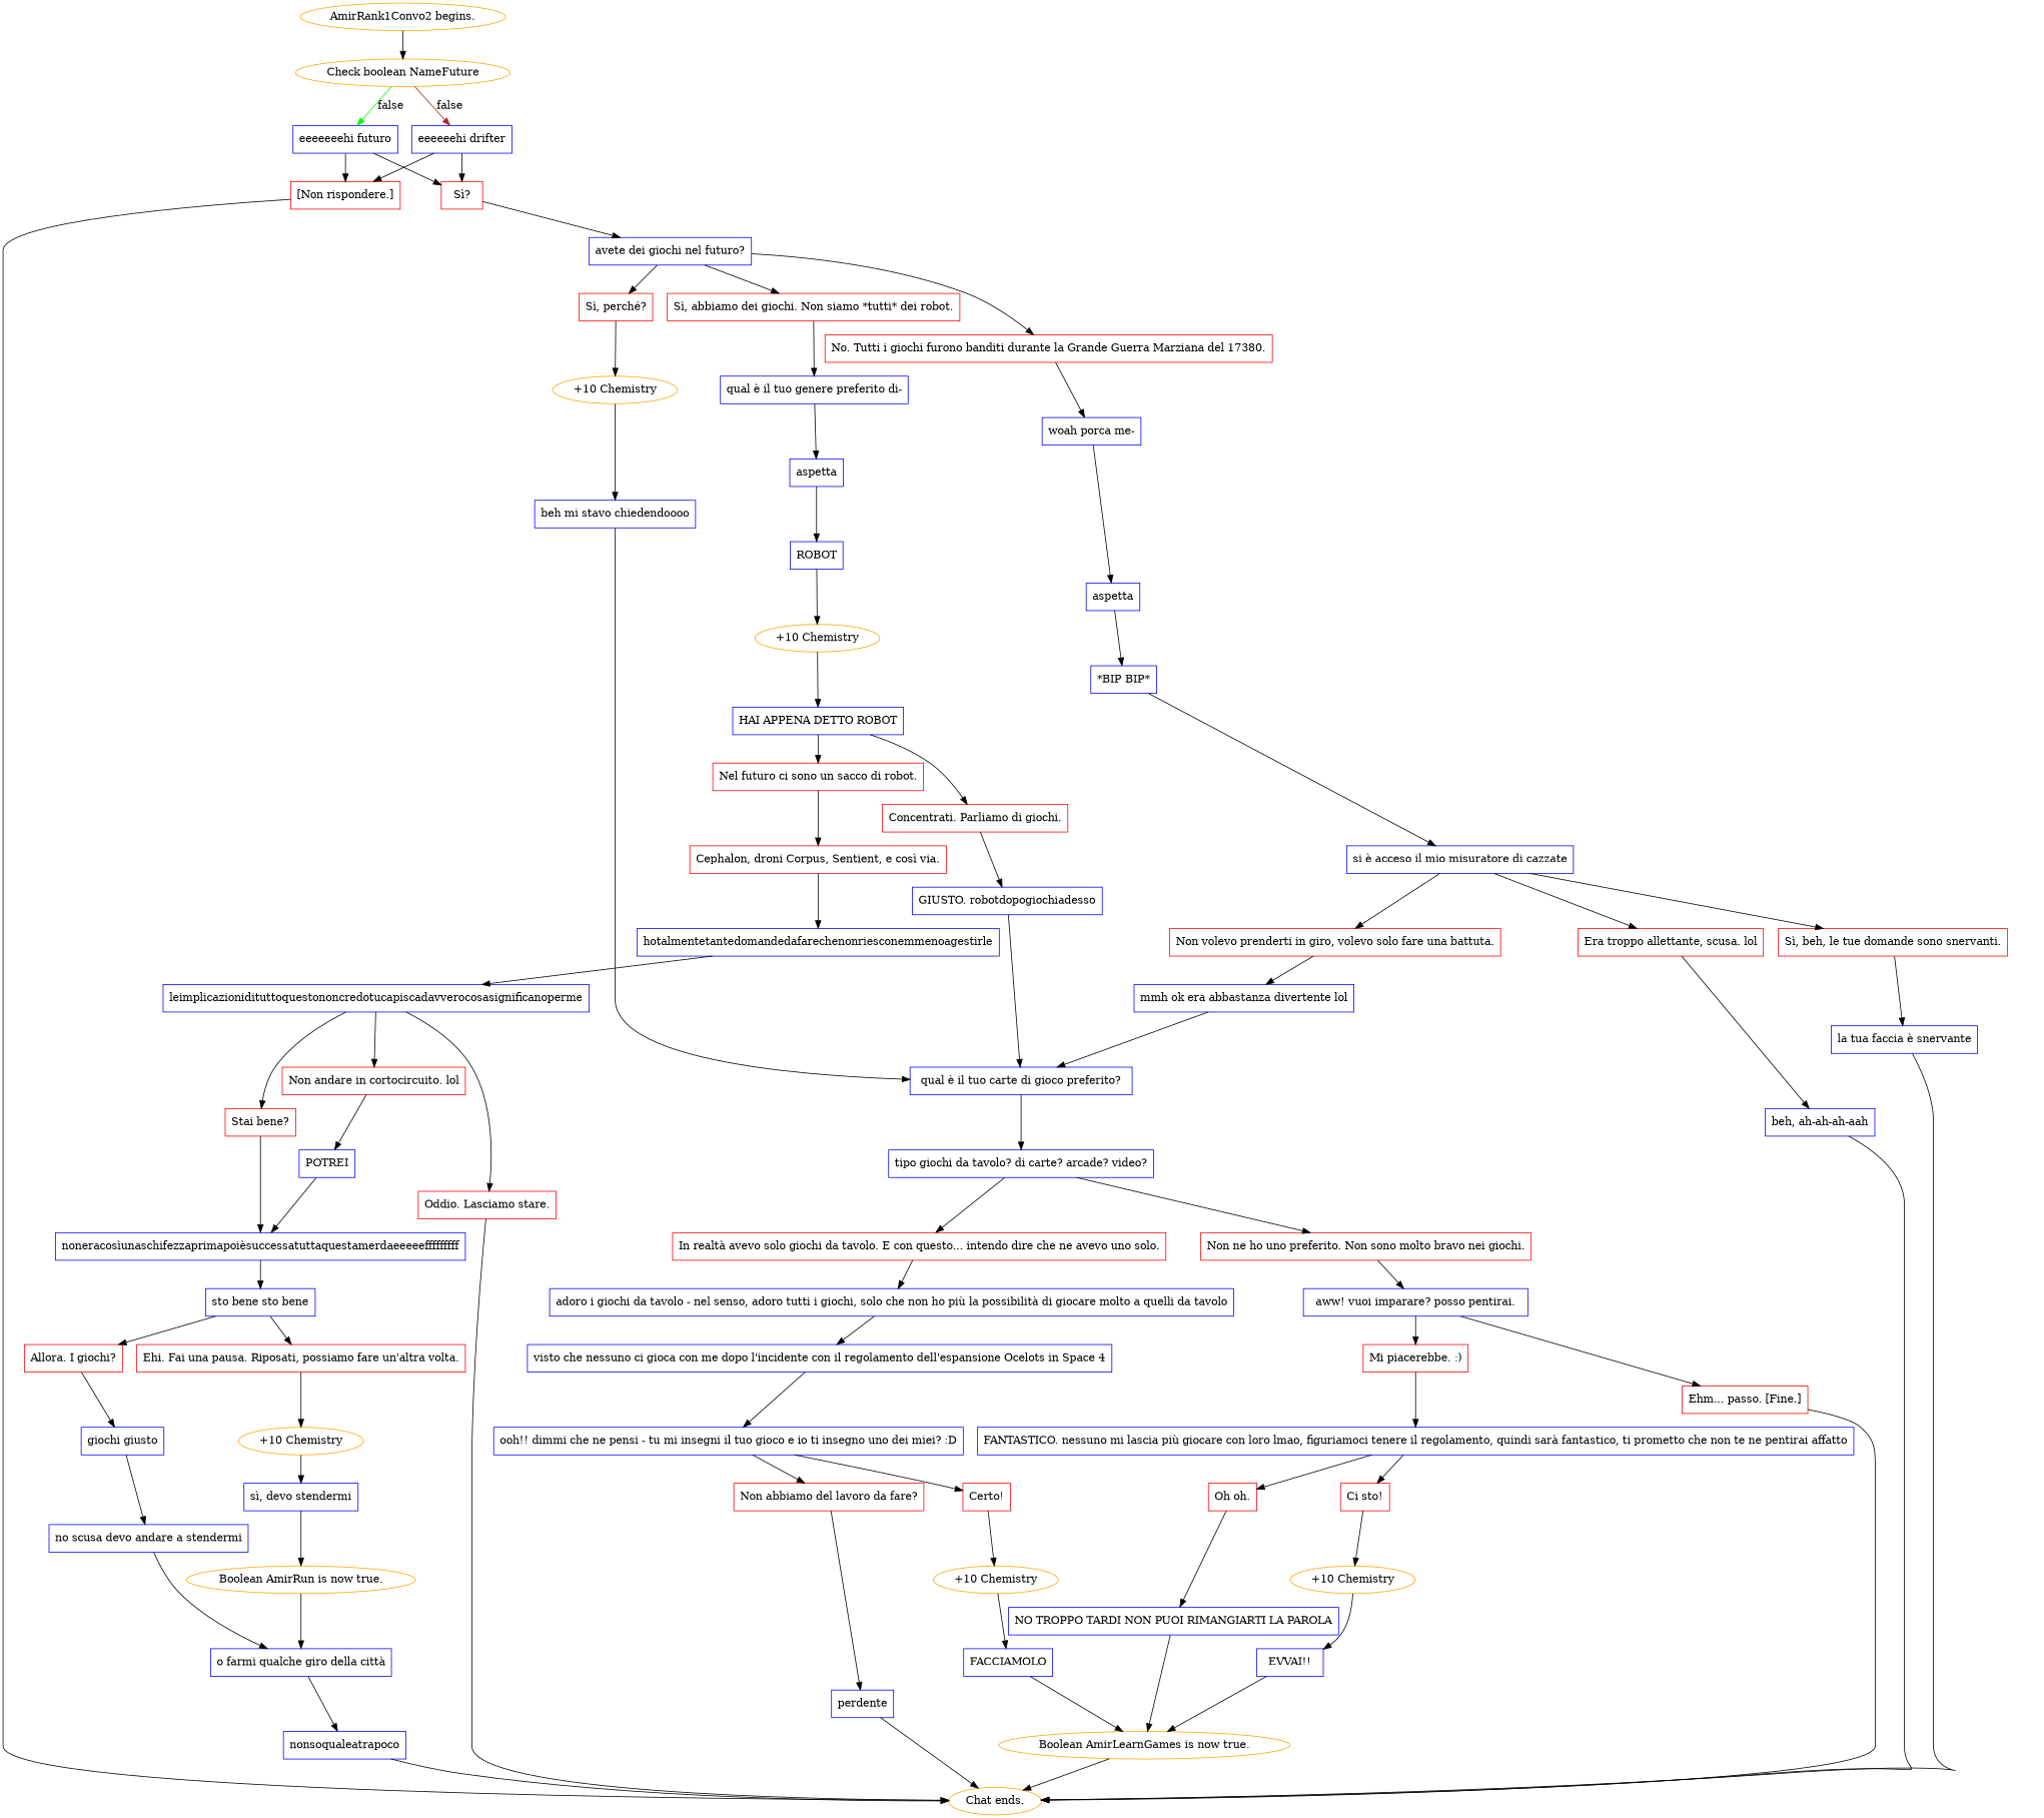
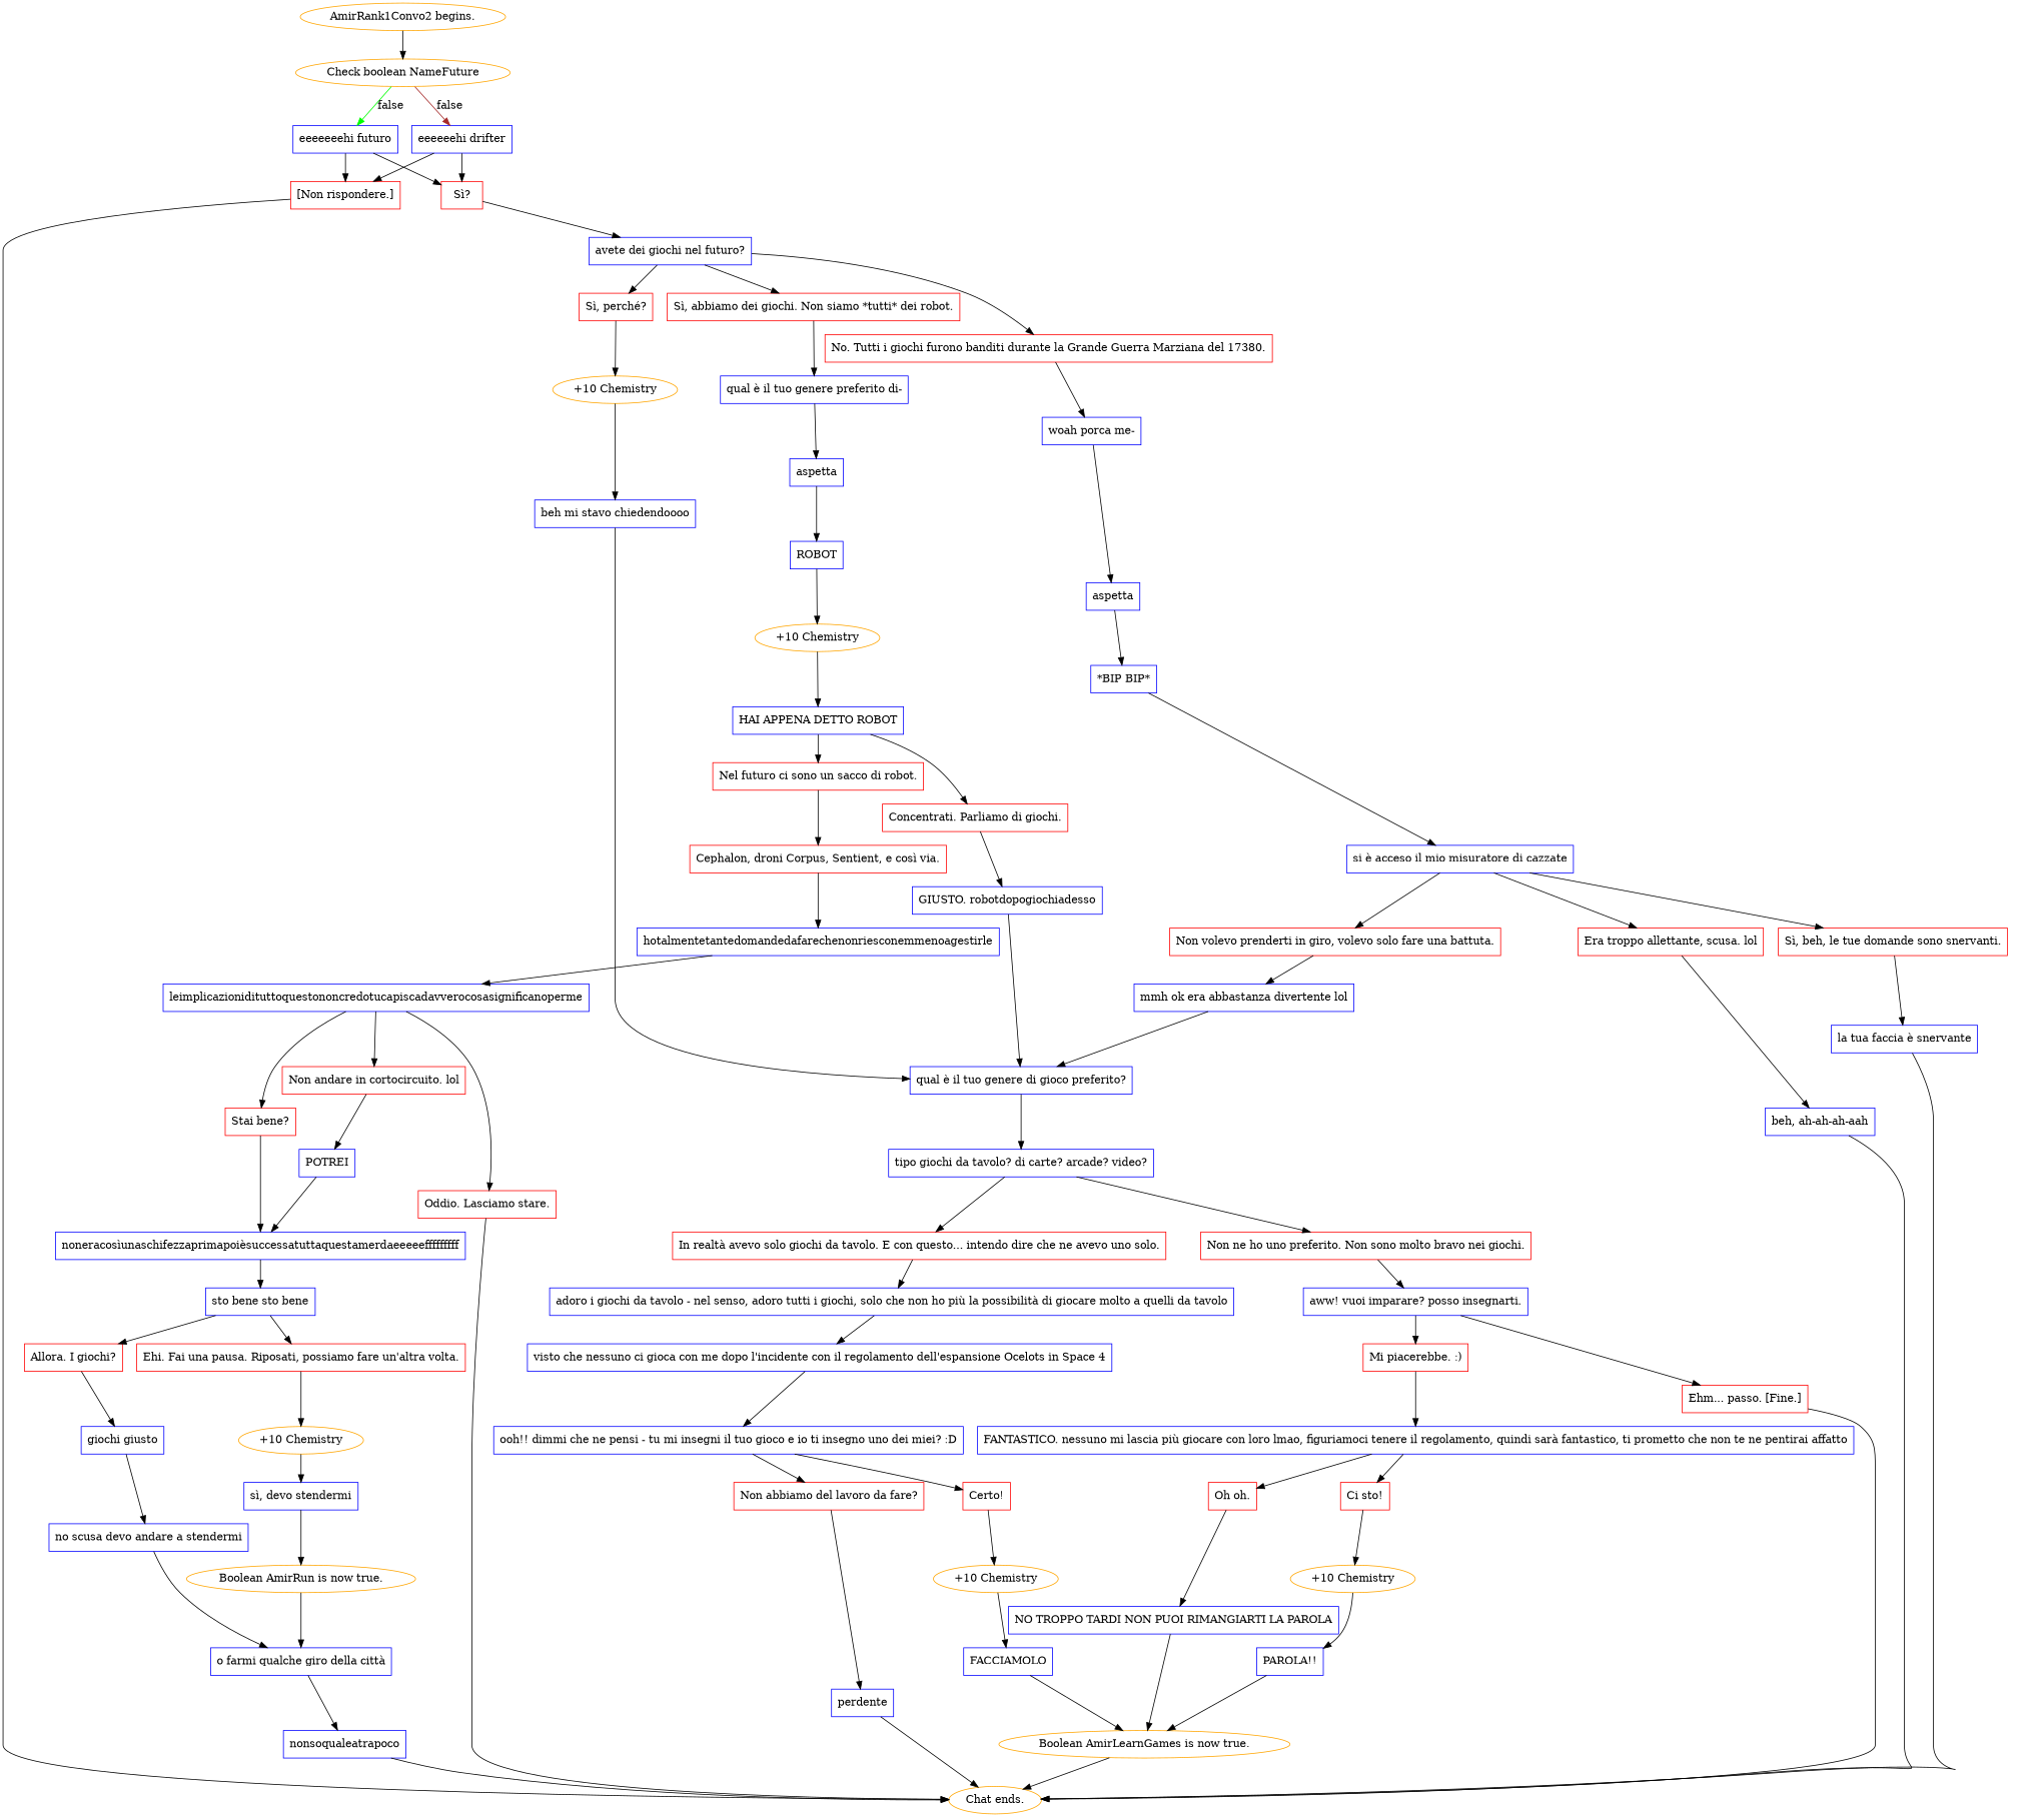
  digraph {
    node [color=blue shape=box]
    "AmirRank1Convo2 begins." [color=orange shape=""]
    n2 [color=orange label="Check boolean NameFuture" shape=""]
    n3 [label="eeeeeeehi futuro"]
    n4 [label="eeeeeehi drifter"]
    n5 [color=red label="Sì?"]
    n6 [color=red label="[Non rispondere.]"]
    n7 [label="avete dei giochi nel futuro?"]
    "Chat ends." [color=orange shape=""]
    n9 [color=red label="No. Tutti i giochi furono banditi durante la Grande Guerra Marziana del 17380."]
    n10 [color=red label="Sì, perché?"]
    n11 [color=red label="Sì, abbiamo dei giochi. Non siamo *tutti* dei robot."]
    n12 [label="woah porca me-"]
    n13 [color=orange label="+10 Chemistry" shape=""]
    n14 [label="qual è il tuo genere preferito di-"]
    n15 [label=aspetta]
    n16 [label="beh mi stavo chiedendoooo"]
    n17 [label=aspetta]
    n18 [label="*BIP BIP*"]
-   n19 [label="qual è il tuo carte di gioco preferito?"]
+   n19 [label="qual è il tuo genere di gioco preferito?"]
    n20 [label=ROBOT]
    n21 [label="si è acceso il mio misuratore di cazzate"]
    n22 [label="tipo giochi da tavolo? di carte? arcade? video?"]
    n23 [color=orange label="+10 Chemistry" shape=""]
    n24 [color=red label="Sì, beh, le tue domande sono snervanti."]
    n25 [color=red label="Era troppo allettante, scusa. lol"]
    n26 [color=red label="Non volevo prenderti in giro, volevo solo fare una battuta."]
    n27 [color=red label="In realtà avevo solo giochi da tavolo. E con questo... intendo dire che ne avevo uno solo."]
    n28 [color=red label="Non ne ho uno preferito. Non sono molto bravo nei giochi."]
    n29 [label="HAI APPENA DETTO ROBOT"]
    n30 [label="la tua faccia è snervante"]
    n31 [label="beh, ah-ah-ah-aah"]
    n32 [label="mmh ok era abbastanza divertente lol"]
    n33 [label="adoro i giochi da tavolo - nel senso, adoro tutti i giochi, solo che non ho più la possibilità di giocare molto a quelli da tavolo"]
-   n34 [label="aww! vuoi imparare? posso pentirai."]
+   n34 [label="aww! vuoi imparare? posso insegnarti."]
    n35 [color=red label="Concentrati. Parliamo di giochi."]
    n36 [color=red label="Nel futuro ci sono un sacco di robot."]
    n37 [label="visto che nessuno ci gioca con me dopo l'incidente con il regolamento dell'espansione Ocelots in Space 4"]
    n38 [color=red label="Mi piacerebbe. :)"]
    n39 [color=red label="Ehm... passo. [Fine.]"]
    n40 [label="GIUSTO. robotdopogiochiadesso"]
    n41 [color=red label="Cephalon, droni Corpus, Sentient, e così via."]
    n42 [label="ooh!! dimmi che ne pensi - tu mi insegni il tuo gioco e io ti insegno uno dei miei? :D"]
    n43 [label="FANTASTICO. nessuno mi lascia più giocare con loro lmao, figuriamoci tenere il regolamento, quindi sarà fantastico, ti prometto che non te ne pentirai affatto"]
    n44 [label=hotalmentetantedomandedafarechenonriesconemmenoagestirle]
    n45 [color=red label="Certo!"]
    n46 [color=red label="Non abbiamo del lavoro da fare?"]
    n47 [color=red label="Oh oh."]
    n48 [color=red label="Ci sto!"]
    n49 [label=leimplicazionidituttoquestononcredotucapiscadavverocosasignificanoperme]
    n50 [color=orange label="+10 Chemistry" shape=""]
    n51 [label=perdente]
    n52 [label="NO TROPPO TARDI NON PUOI RIMANGIARTI LA PAROLA"]
    n53 [color=orange label="+10 Chemistry" shape=""]
    n54 [color=red label="Non andare in cortocircuito. lol"]
    n55 [color=red label="Stai bene?"]
    n56 [color=red label="Oddio. Lasciamo stare."]
    n57 [label=FACCIAMOLO]
    n58 [color=orange label="Boolean AmirLearnGames is now true." shape=""]
-   n59 [label="EVVAI!!"]
+   n59 [label="PAROLA!!"]
    n60 [label=POTREI]
    n61 [label="noneracosìunaschifezzaprimapoièsuccessatuttaquestamerdaeeeeefffffffff"]
    n62 [label="sto bene sto bene"]
    n63 [color=red label="Allora. I giochi?"]
    n64 [color=red label="Ehi. Fai una pausa. Riposati, possiamo fare un'altra volta."]
    n65 [label="giochi giusto"]
    n66 [color=orange label="+10 Chemistry" shape=""]
    n67 [label="no scusa devo andare a stendermi"]
    n68 [label="sì, devo stendermi"]
    n69 [label="o farmi qualche giro della città"]
    n70 [color=orange label="Boolean AmirRun is now true." shape=""]
    n71 [label=nonsoqualeatrapoco]
    "AmirRank1Convo2 begins." -> n2
    n2 -> n3 [color=green label=false]
    n2 -> n4 [color=brown label=false]
    n3 -> n5
    n3 -> n6
    n4 -> n5
    n4 -> n6
    n5 -> n7
    n6 -> "Chat ends."
    n7 -> n9
    n7 -> n10
    n7 -> n11
    n9 -> n12
    n10 -> n13
    n11 -> n14
    n12 -> n15
    n13 -> n16
    n14 -> n17
    n15 -> n18
    n16 -> n19
    n17 -> n20
    n18 -> n21
    n19 -> n22
    n20 -> n23
    n21 -> n24
    n21 -> n25
    n21 -> n26
    n22 -> n27
    n22 -> n28
    n23 -> n29
    n24 -> n30
    n25 -> n31
    n26 -> n32
    n27 -> n33
    n28 -> n34
    n29 -> n35
    n29 -> n36
    n30 -> "Chat ends."
    n31 -> "Chat ends."
    n32 -> n19
    n33 -> n37
    n34 -> n38
    n34 -> n39
    n35 -> n40
    n36 -> n41
    n37 -> n42
    n38 -> n43
    n39 -> "Chat ends."
    n40 -> n19
    n41 -> n44
    n42 -> n45
    n42 -> n46
    n43 -> n47
    n43 -> n48
    n44 -> n49
    n45 -> n50
    n46 -> n51
    n47 -> n52
    n48 -> n53
    n49 -> n54
    n49 -> n55
    n49 -> n56
    n50 -> n57
    n51 -> "Chat ends."
    n52 -> n58
    n53 -> n59
    n54 -> n60
    n55 -> n61
    n56 -> "Chat ends."
    n57 -> n58
    n58 -> "Chat ends."
    n59 -> n58
    n60 -> n61
    n61 -> n62
    n62 -> n63
    n62 -> n64
    n63 -> n65
    n64 -> n66
    n65 -> n67
    n66 -> n68
    n67 -> n69
    n68 -> n70
    n69 -> n71
    n70 -> n69
    n71 -> "Chat ends."
  }
